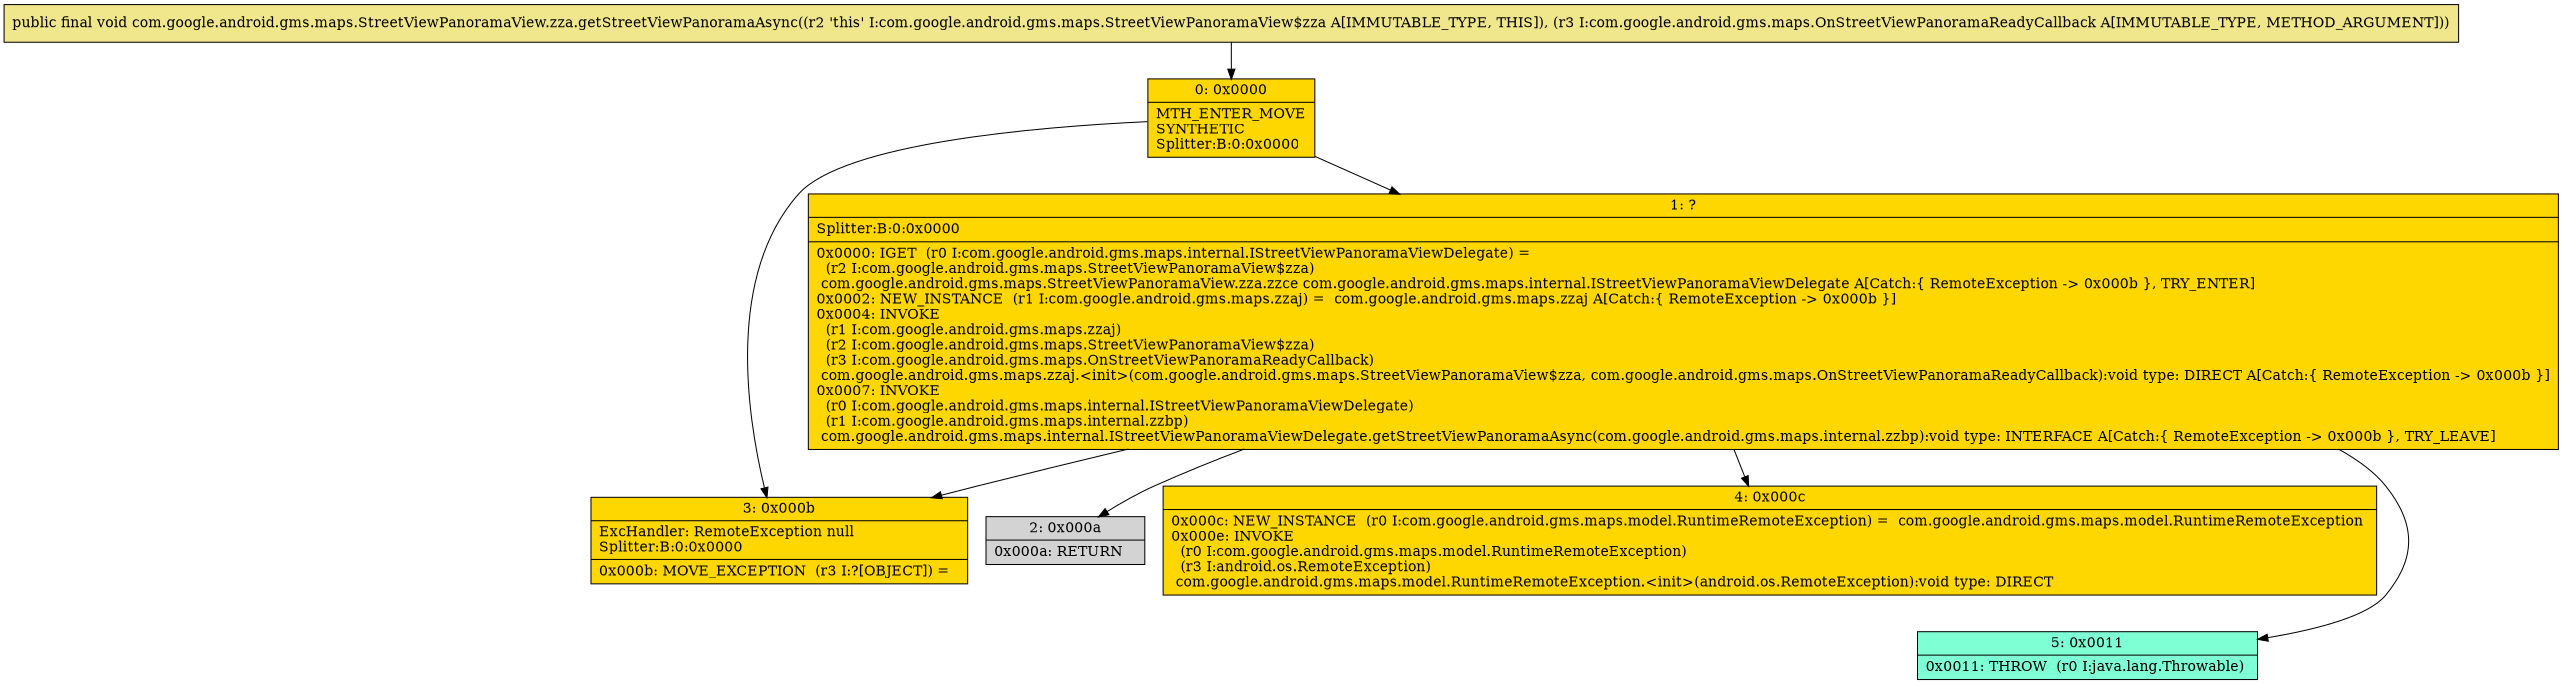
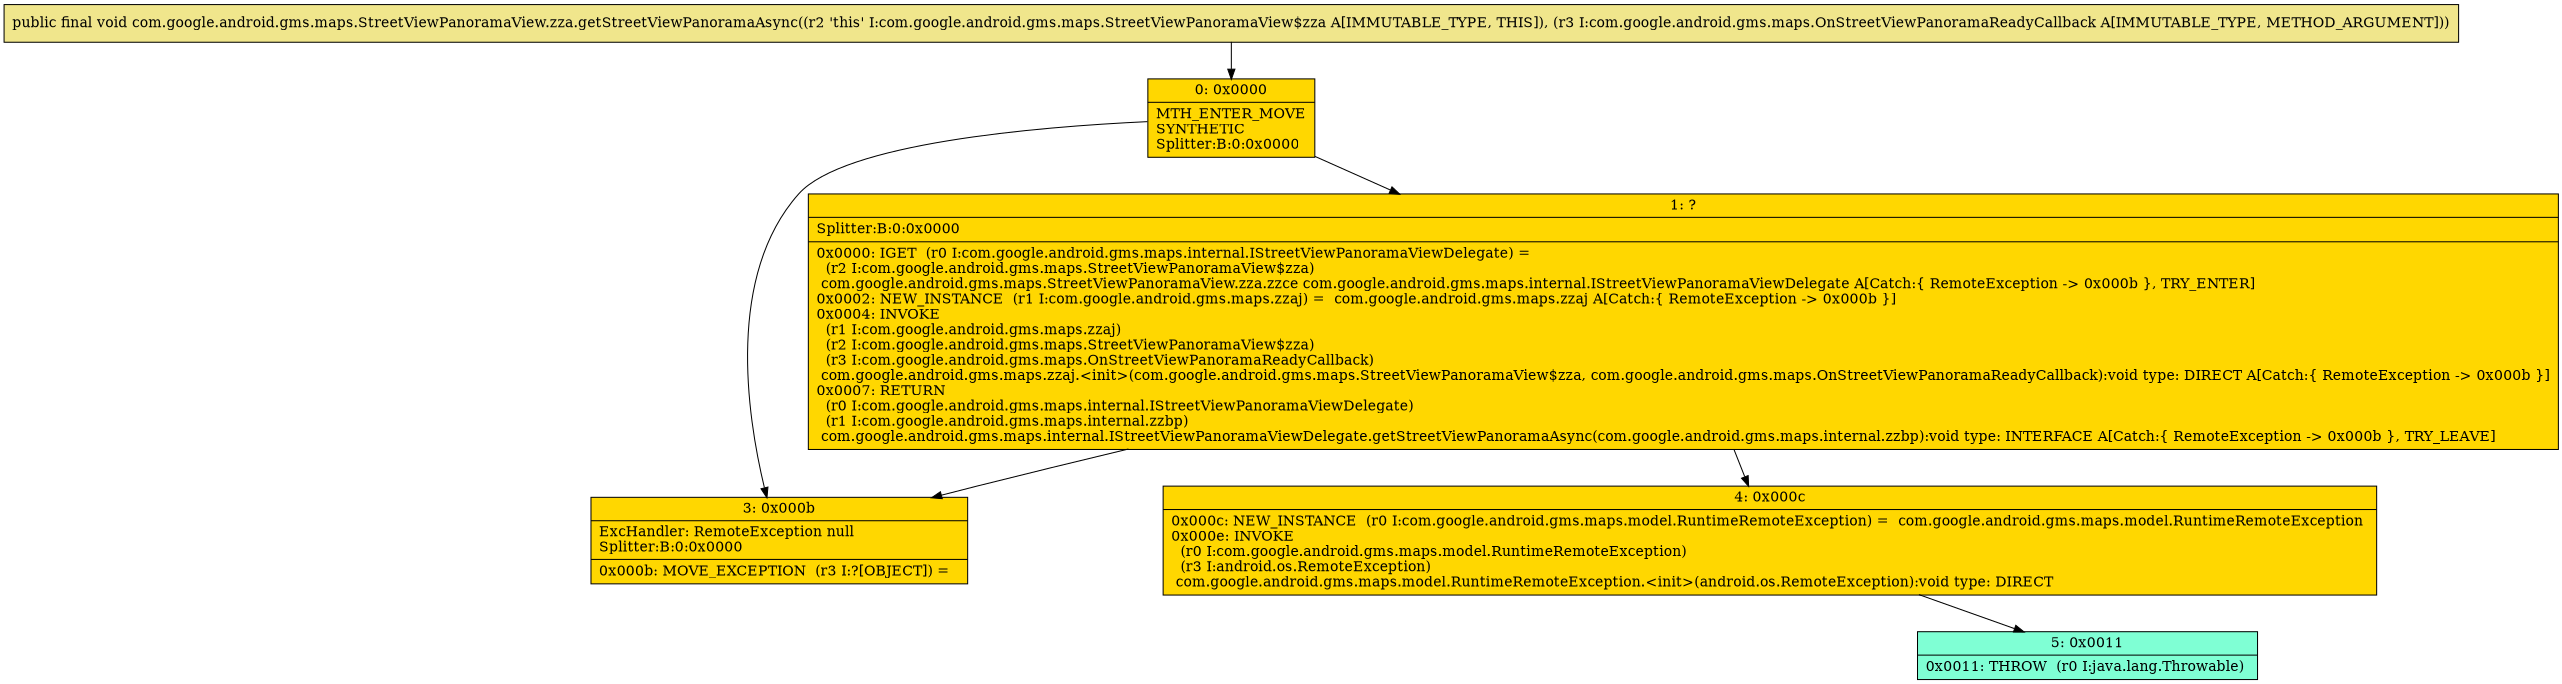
  digraph {
    node [fillcolor=gold shape=record style=filled]
    n1 [label="{0\:\ 0x0000|MTH_ENTER_MOVE\lSYNTHETIC\lSplitter:B:0:0x0000\l}"]
-   n2 [label="{1\:\ ?|Splitter:B:0:0x0000\l|0x0000: IGET  (r0 I:com.google.android.gms.maps.internal.IStreetViewPanoramaViewDelegate) = \l  (r2 I:com.google.android.gms.maps.StreetViewPanoramaView$zza)\l com.google.android.gms.maps.StreetViewPanoramaView.zza.zzce com.google.android.gms.maps.internal.IStreetViewPanoramaViewDelegate A[Catch:\{ RemoteException \-\> 0x000b \}, TRY_ENTER]\l0x0002: NEW_INSTANCE  (r1 I:com.google.android.gms.maps.zzaj) =  com.google.android.gms.maps.zzaj A[Catch:\{ RemoteException \-\> 0x000b \}]\l0x0004: INVOKE  \l  (r1 I:com.google.android.gms.maps.zzaj)\l  (r2 I:com.google.android.gms.maps.StreetViewPanoramaView$zza)\l  (r3 I:com.google.android.gms.maps.OnStreetViewPanoramaReadyCallback)\l com.google.android.gms.maps.zzaj.\<init\>(com.google.android.gms.maps.StreetViewPanoramaView$zza, com.google.android.gms.maps.OnStreetViewPanoramaReadyCallback):void type: DIRECT A[Catch:\{ RemoteException \-\> 0x000b \}]\l0x0007: INVOKE  \l  (r0 I:com.google.android.gms.maps.internal.IStreetViewPanoramaViewDelegate)\l  (r1 I:com.google.android.gms.maps.internal.zzbp)\l com.google.android.gms.maps.internal.IStreetViewPanoramaViewDelegate.getStreetViewPanoramaAsync(com.google.android.gms.maps.internal.zzbp):void type: INTERFACE A[Catch:\{ RemoteException \-\> 0x000b \}, TRY_LEAVE]\l}"]
+   n2 [label="{1\:\ ?|Splitter:B:0:0x0000\l|0x0000: IGET  (r0 I:com.google.android.gms.maps.internal.IStreetViewPanoramaViewDelegate) = \l  (r2 I:com.google.android.gms.maps.StreetViewPanoramaView$zza)\l com.google.android.gms.maps.StreetViewPanoramaView.zza.zzce com.google.android.gms.maps.internal.IStreetViewPanoramaViewDelegate A[Catch:\{ RemoteException \-\> 0x000b \}, TRY_ENTER]\l0x0002: NEW_INSTANCE  (r1 I:com.google.android.gms.maps.zzaj) =  com.google.android.gms.maps.zzaj A[Catch:\{ RemoteException \-\> 0x000b \}]\l0x0004: INVOKE  \l  (r1 I:com.google.android.gms.maps.zzaj)\l  (r2 I:com.google.android.gms.maps.StreetViewPanoramaView$zza)\l  (r3 I:com.google.android.gms.maps.OnStreetViewPanoramaReadyCallback)\l com.google.android.gms.maps.zzaj.\<init\>(com.google.android.gms.maps.StreetViewPanoramaView$zza, com.google.android.gms.maps.OnStreetViewPanoramaReadyCallback):void type: DIRECT A[Catch:\{ RemoteException \-\> 0x000b \}]\l0x0007: RETURN  \l  (r0 I:com.google.android.gms.maps.internal.IStreetViewPanoramaViewDelegate)\l  (r1 I:com.google.android.gms.maps.internal.zzbp)\l com.google.android.gms.maps.internal.IStreetViewPanoramaViewDelegate.getStreetViewPanoramaAsync(com.google.android.gms.maps.internal.zzbp):void type: INTERFACE A[Catch:\{ RemoteException \-\> 0x000b \}, TRY_LEAVE]\l}"]
    n3 [label="{3\:\ 0x000b|ExcHandler: RemoteException null\lSplitter:B:0:0x0000\l|0x000b: MOVE_EXCEPTION  (r3 I:?[OBJECT]) =  \l}"]
-   n4 [fillcolor=lightgrey label="{2\:\ 0x000a|0x000a: RETURN   \l}"]
    n5 [label="{4\:\ 0x000c|0x000c: NEW_INSTANCE  (r0 I:com.google.android.gms.maps.model.RuntimeRemoteException) =  com.google.android.gms.maps.model.RuntimeRemoteException \l0x000e: INVOKE  \l  (r0 I:com.google.android.gms.maps.model.RuntimeRemoteException)\l  (r3 I:android.os.RemoteException)\l com.google.android.gms.maps.model.RuntimeRemoteException.\<init\>(android.os.RemoteException):void type: DIRECT \l}"]
    n6 [fillcolor=aquamarine label="{5\:\ 0x0011|0x0011: THROW  (r0 I:java.lang.Throwable) \l}"]
    n7 [fillcolor=khaki label="{public final void com.google.android.gms.maps.StreetViewPanoramaView.zza.getStreetViewPanoramaAsync((r2 'this' I:com.google.android.gms.maps.StreetViewPanoramaView$zza A[IMMUTABLE_TYPE, THIS]), (r3 I:com.google.android.gms.maps.OnStreetViewPanoramaReadyCallback A[IMMUTABLE_TYPE, METHOD_ARGUMENT])) }"]
    n1 -> n2
    n1 -> n3
    n2 -> n3
-   n2 -> n4
    n2 -> n5
-   n2 -> n6
+   n5 -> n6
    n7 -> n1
  }
